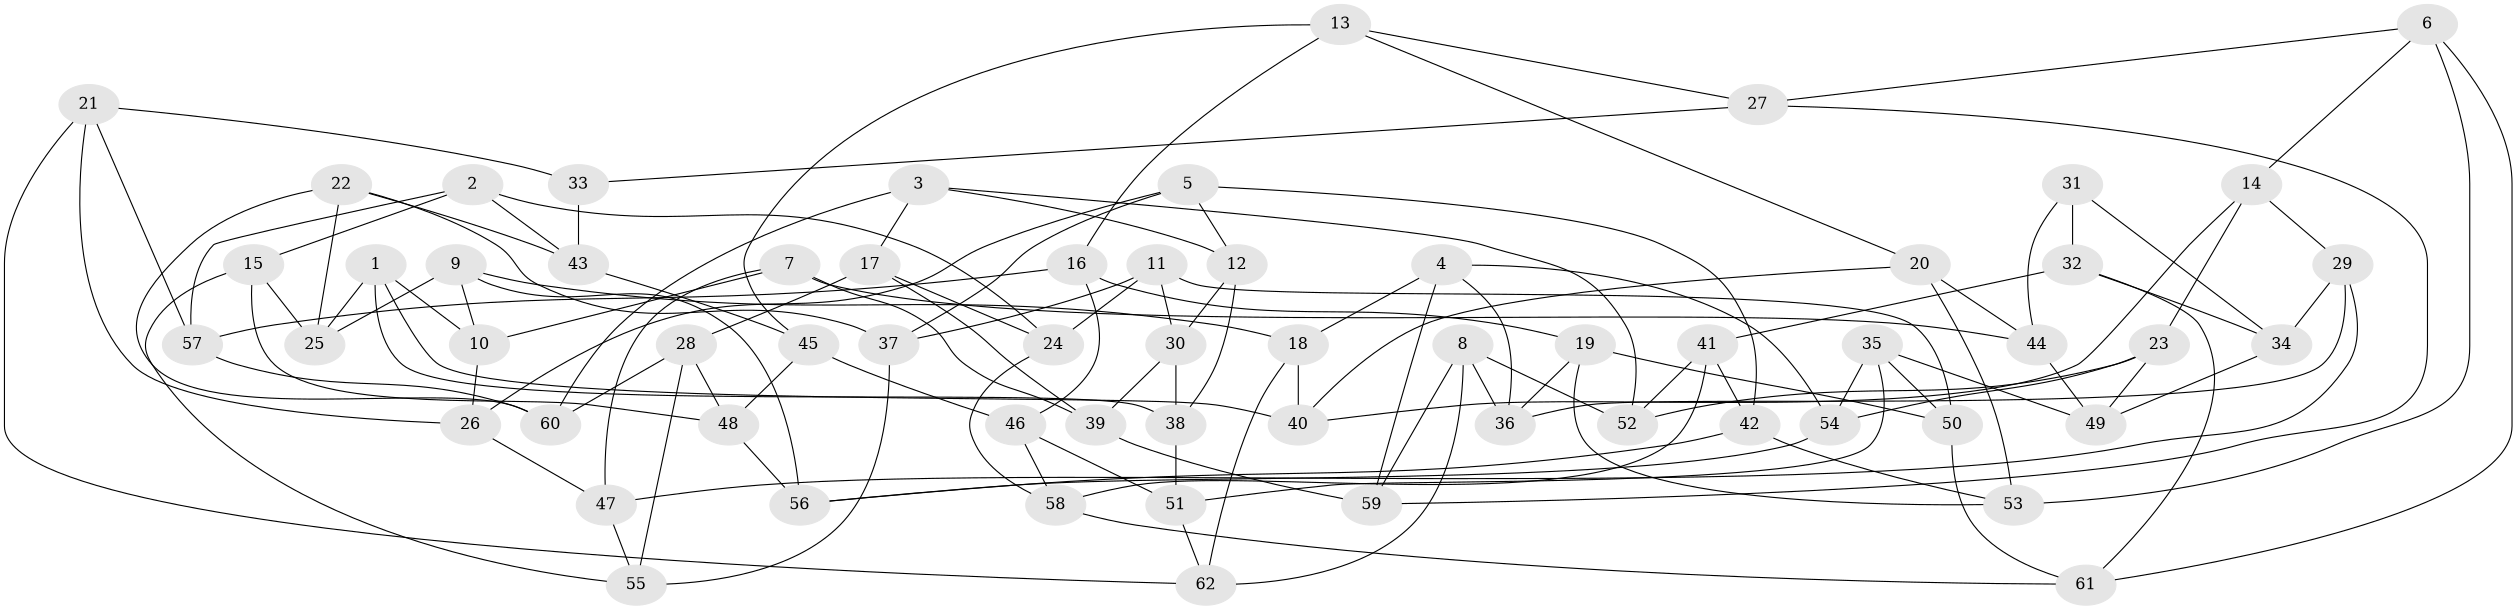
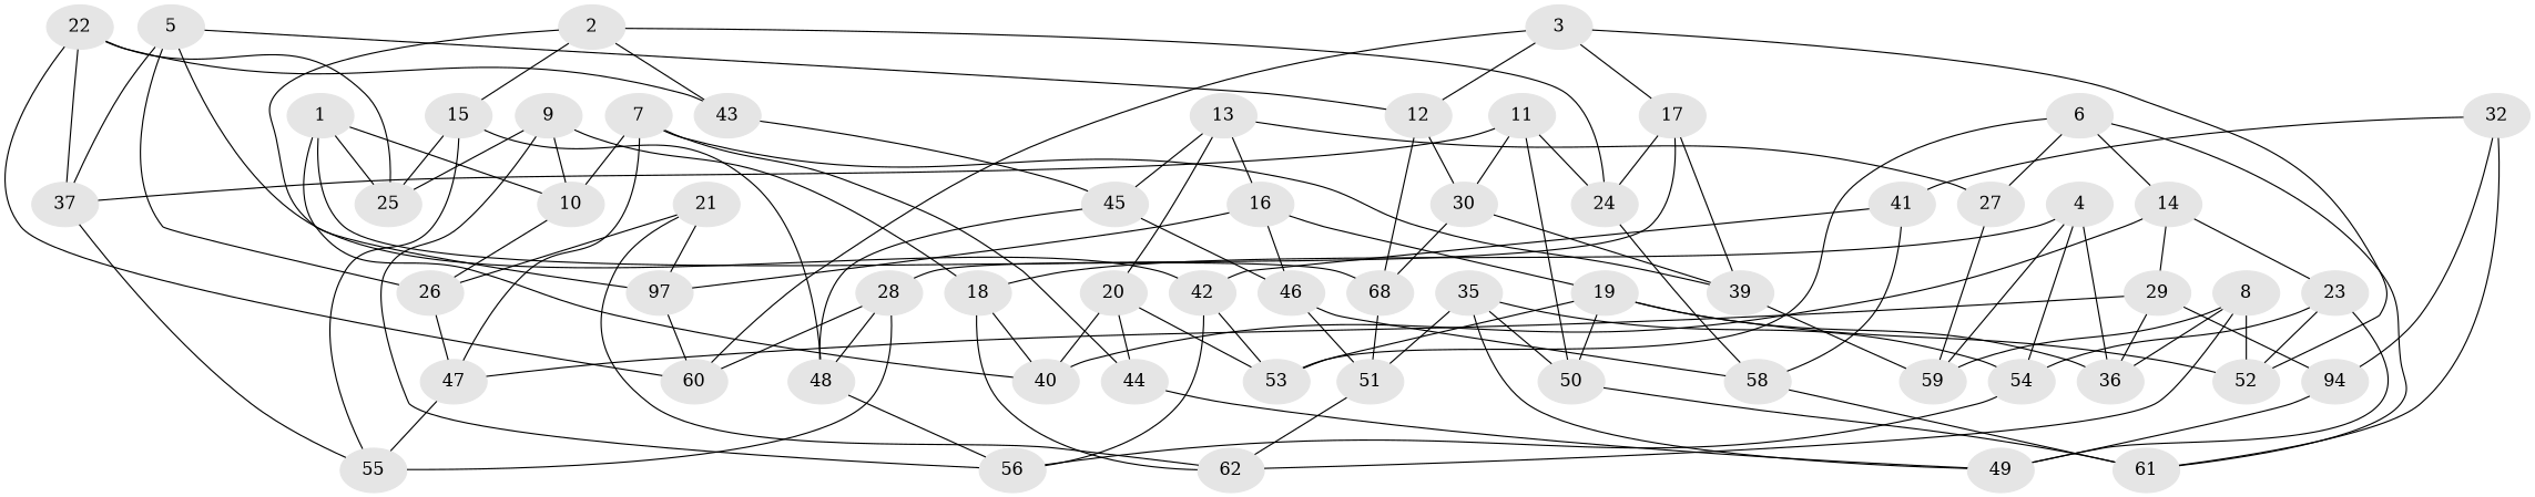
  graph {
    node [color=gray90 style=filled]
    1
    10
    25
-   38
+   38 [label=68]
    40
    26
    51
    2
    15
    24
    43
-   57
+   57 [label=97]
    48
    55
    58
    45
    60
    3
    12
    17
    52
    30
    39
    28
    4
    18
    36
    54
    59
    62
    56
    5
    37
    42
    47
    53
    6
    14
    27
    61
    23
    29
-   33
    7
    44
    49
    8
    9
    11
    50
    13
    16
    20
    19
    46
-   34
+   34 [label=94]
    21
    22
-   31
    32
    41
    35
    1 -- 10
    1 -- 25
    1 -- 38
    1 -- 40
    10 -- 26
    38 -- 51
    26 -- 47
    51 -- 62
    2 -- 15
    2 -- 24
    2 -- 43
    2 -- 57
    15 -- 25
    15 -- 48
    15 -- 55
    24 -- 58
    43 -- 45
    57 -- 60
    48 -- 56
    58 -- 61
    45 -- 48
    45 -- 46
    3 -- 60
    3 -- 12
    3 -- 17
    3 -- 52
    12 -- 38
    12 -- 30
    17 -- 24
    17 -- 39
    17 -- 28
    30 -- 38
    30 -- 39
    39 -- 59
    28 -- 48
    28 -- 55
    28 -- 60
    4 -- 18
    4 -- 36
    4 -- 54
    4 -- 59
    18 -- 40
    18 -- 62
    54 -- 56
    5 -- 26
    5 -- 12
    5 -- 37
    5 -- 42
    37 -- 55
    42 -- 56
    42 -- 53
    47 -- 55
    6 -- 53
    6 -- 14
    6 -- 27
    6 -- 61
    14 -- 40
    14 -- 23
    14 -- 29
    27 -- 59
-   27 -- 33
    23 -- 52
    23 -- 54
    23 -- 49
    29 -- 36
    29 -- 47
    29 -- 34
-   33 -- 43
    7 -- 10
    7 -- 39
    7 -- 47
    7 -- 44
    44 -- 49
    8 -- 52
    8 -- 36
    8 -- 59
    8 -- 62
    9 -- 10
    9 -- 25
    9 -- 18
    9 -- 56
    11 -- 24
    11 -- 30
    11 -- 37
    11 -- 50
    50 -- 61
    13 -- 45
    13 -- 27
    13 -- 16
    13 -- 20
    16 -- 57
    16 -- 19
    16 -- 46
    20 -- 40
    20 -- 53
    20 -- 44
    19 -- 36
    19 -- 53
    19 -- 50
    46 -- 51
    46 -- 58
    34 -- 49
    21 -- 26
    21 -- 57
    21 -- 62
-   21 -- 33
    22 -- 25
    22 -- 43
    22 -- 60
    22 -- 37
-   31 -- 44
-   31 -- 34
-   31 -- 32
    32 -- 61
    32 -- 34
    32 -- 41
    41 -- 58
-   41 -- 52
+   19 -- 52
    41 -- 42
    35 -- 51
    35 -- 54
    35 -- 49
    35 -- 50
  }
